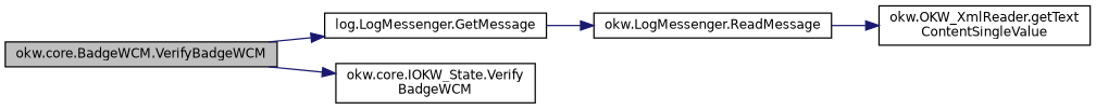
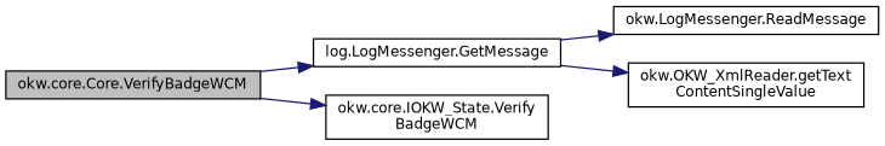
  digraph {
    rankdir=LR
    node [color=black fillcolor=white fontname=Helvetica fontsize=10 shape=record style=filled]
    edge [color=midnightblue fontname=Helvetica fontsize=10 labelfontname=Helvetica labelfontsize=10 style=solid]
-   n1 [fillcolor=grey75 fontcolor=black height=0.2 label="okw.core.BadgeWCM.VerifyBadgeWCM" width=0.4]
+   n1 [fillcolor=grey75 fontcolor=black height=0.2 label="okw.core.Core.VerifyBadgeWCM" width=0.4]
    n2 [height=0.2 label="log.LogMessenger.GetMessage" width=0.4]
    n3 [height=0.2 label="okw.core.IOKW_State.Verify\lBadgeWCM" width=0.4]
    n4 [height=0.2 label="okw.LogMessenger.ReadMessage" width=0.4]
    n5 [height=0.2 label="okw.OKW_XmlReader.getText\lContentSingleValue" width=0.4]
    n1 -> n2
    n1 -> n3
    n2 -> n4
-   n4 -> n5
+   n2 -> n5
  }
